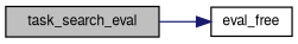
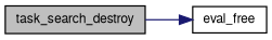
  digraph {
    rankdir=LR
    node [color=black fontname=FreeSans fontsize=10 shape=record]
-   n1 [fillcolor=grey75 fontcolor=black height=0.2 label=task_search_eval style=filled width=0.4]
+   n1 [fillcolor=grey75 fontcolor=black height=0.2 label=task_search_destroy style=filled width=0.4]
    n2 [height=0.2 label=eval_free width=0.4]
    n1 -> n2 [color=midnightblue fontname=FreeSans fontsize=10 labelfontname=FreeSans labelfontsize=10 style=solid]
  }
